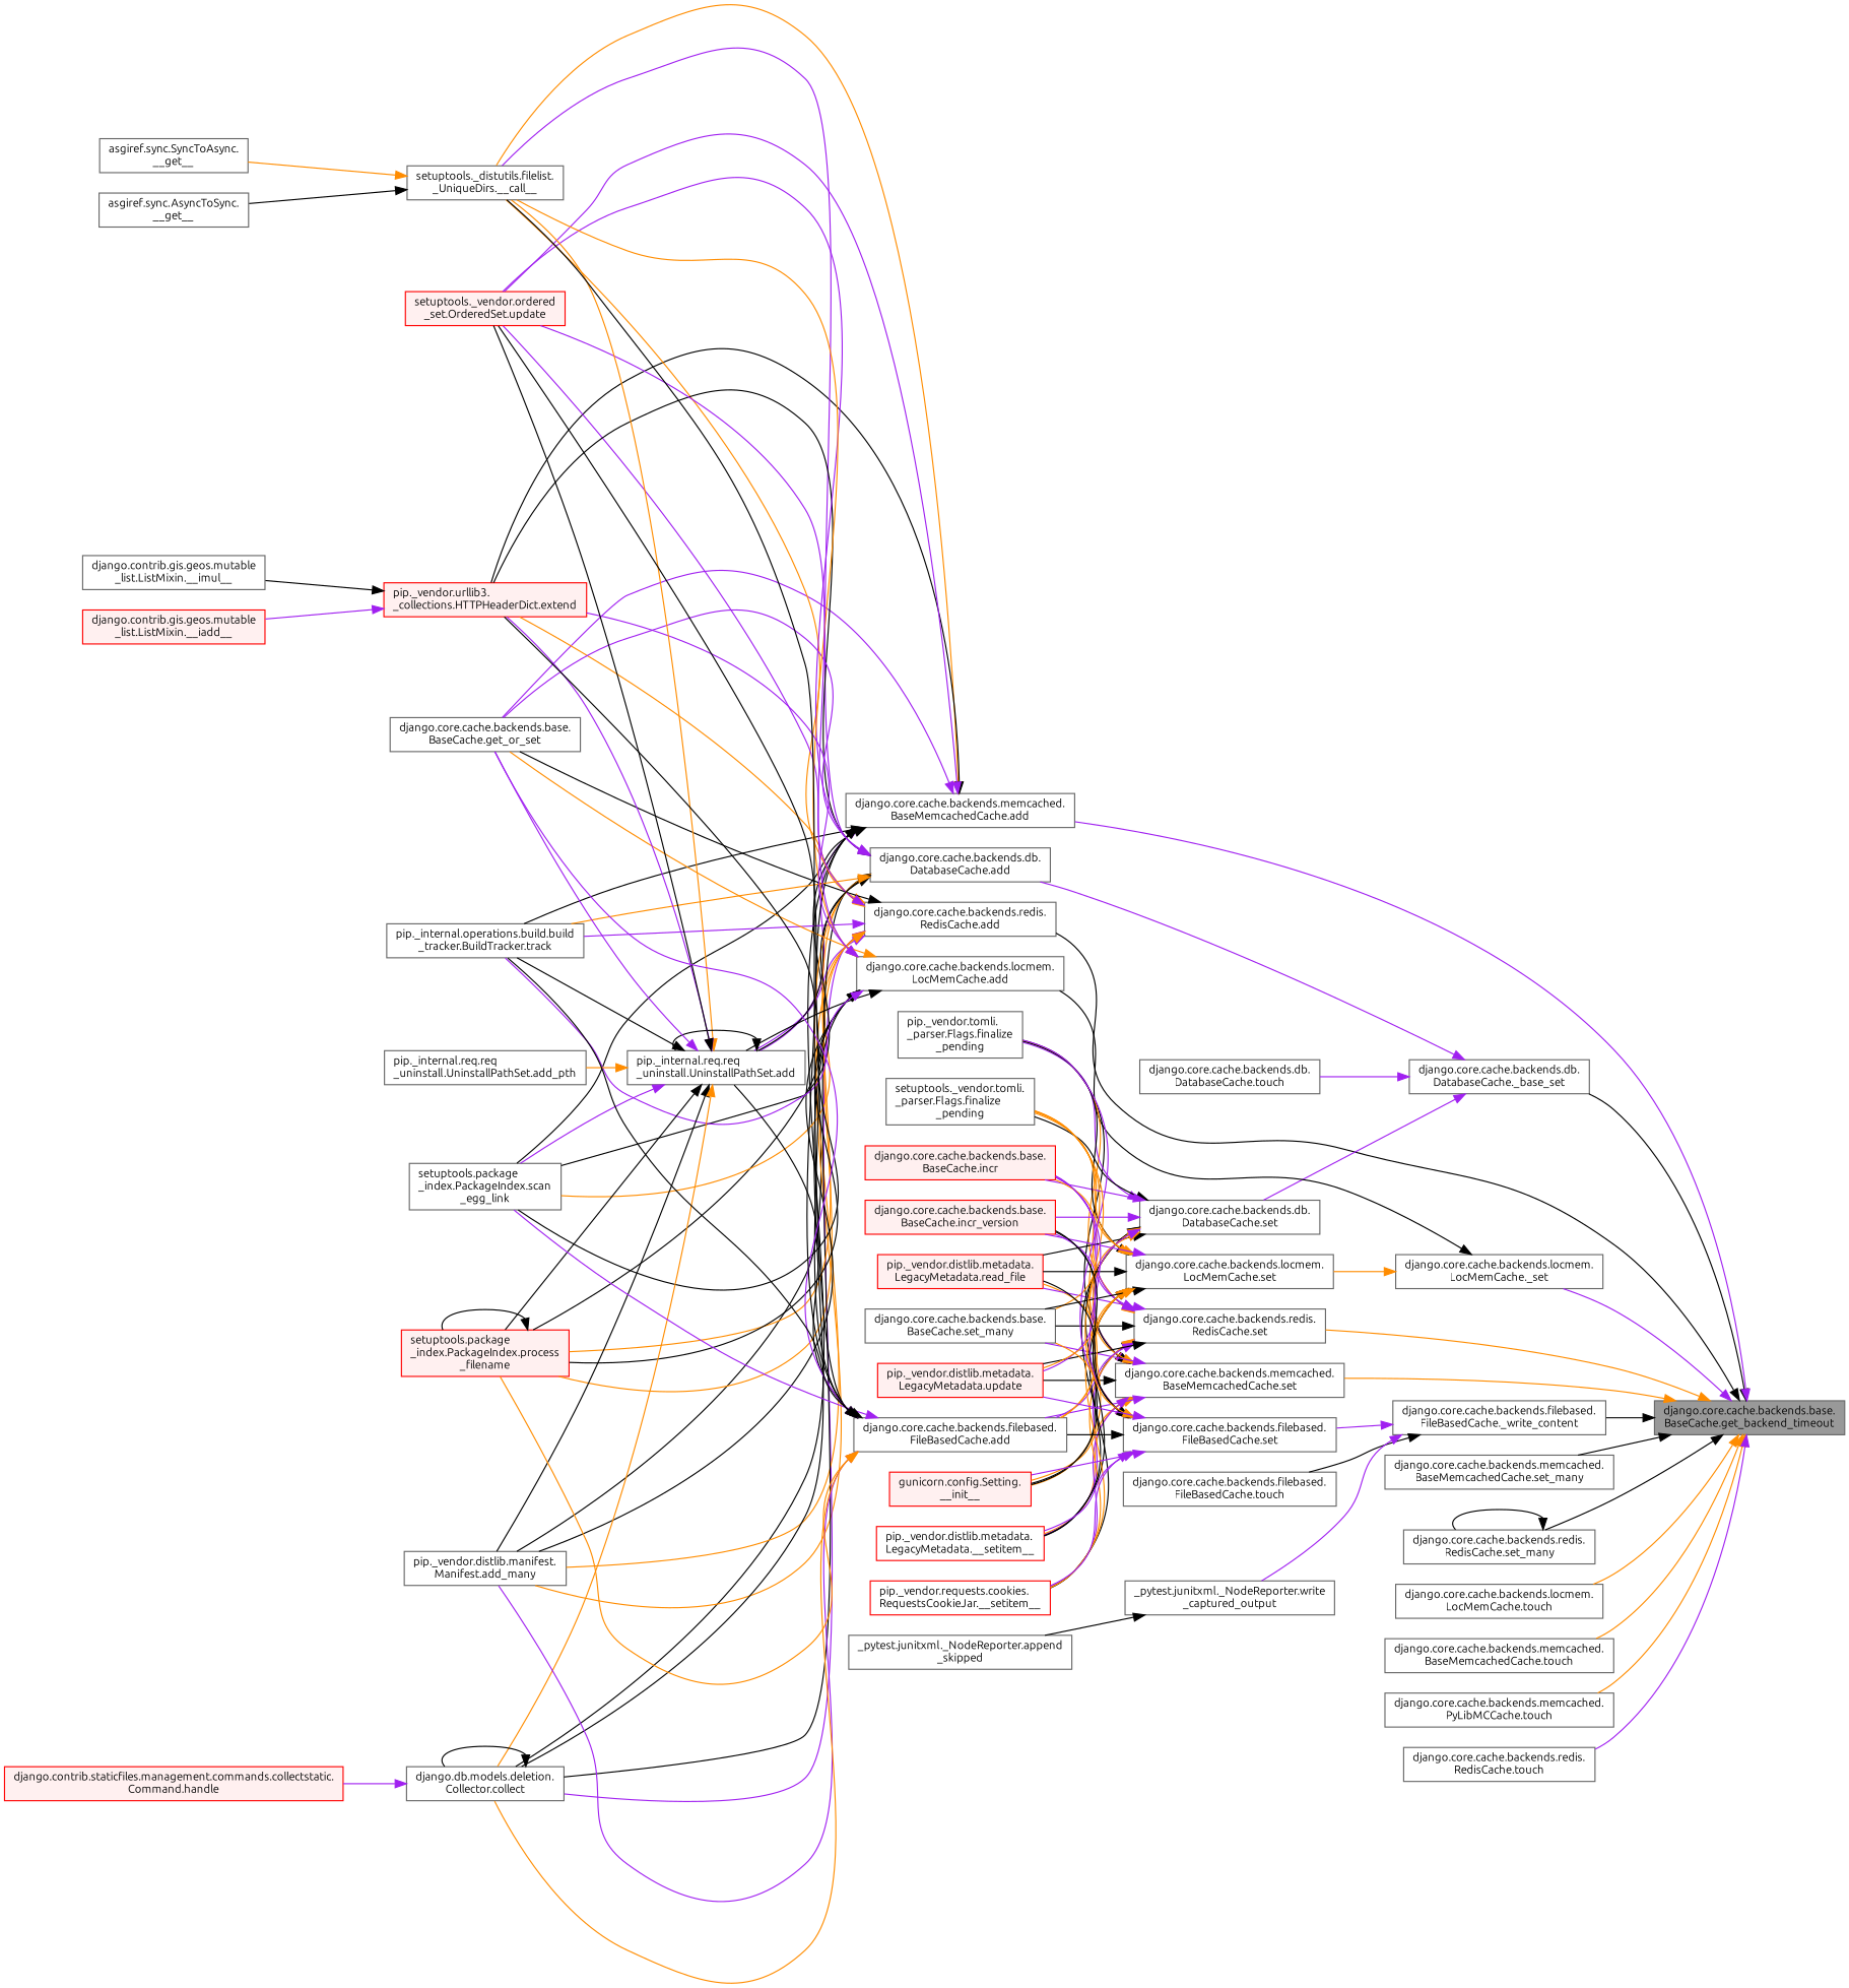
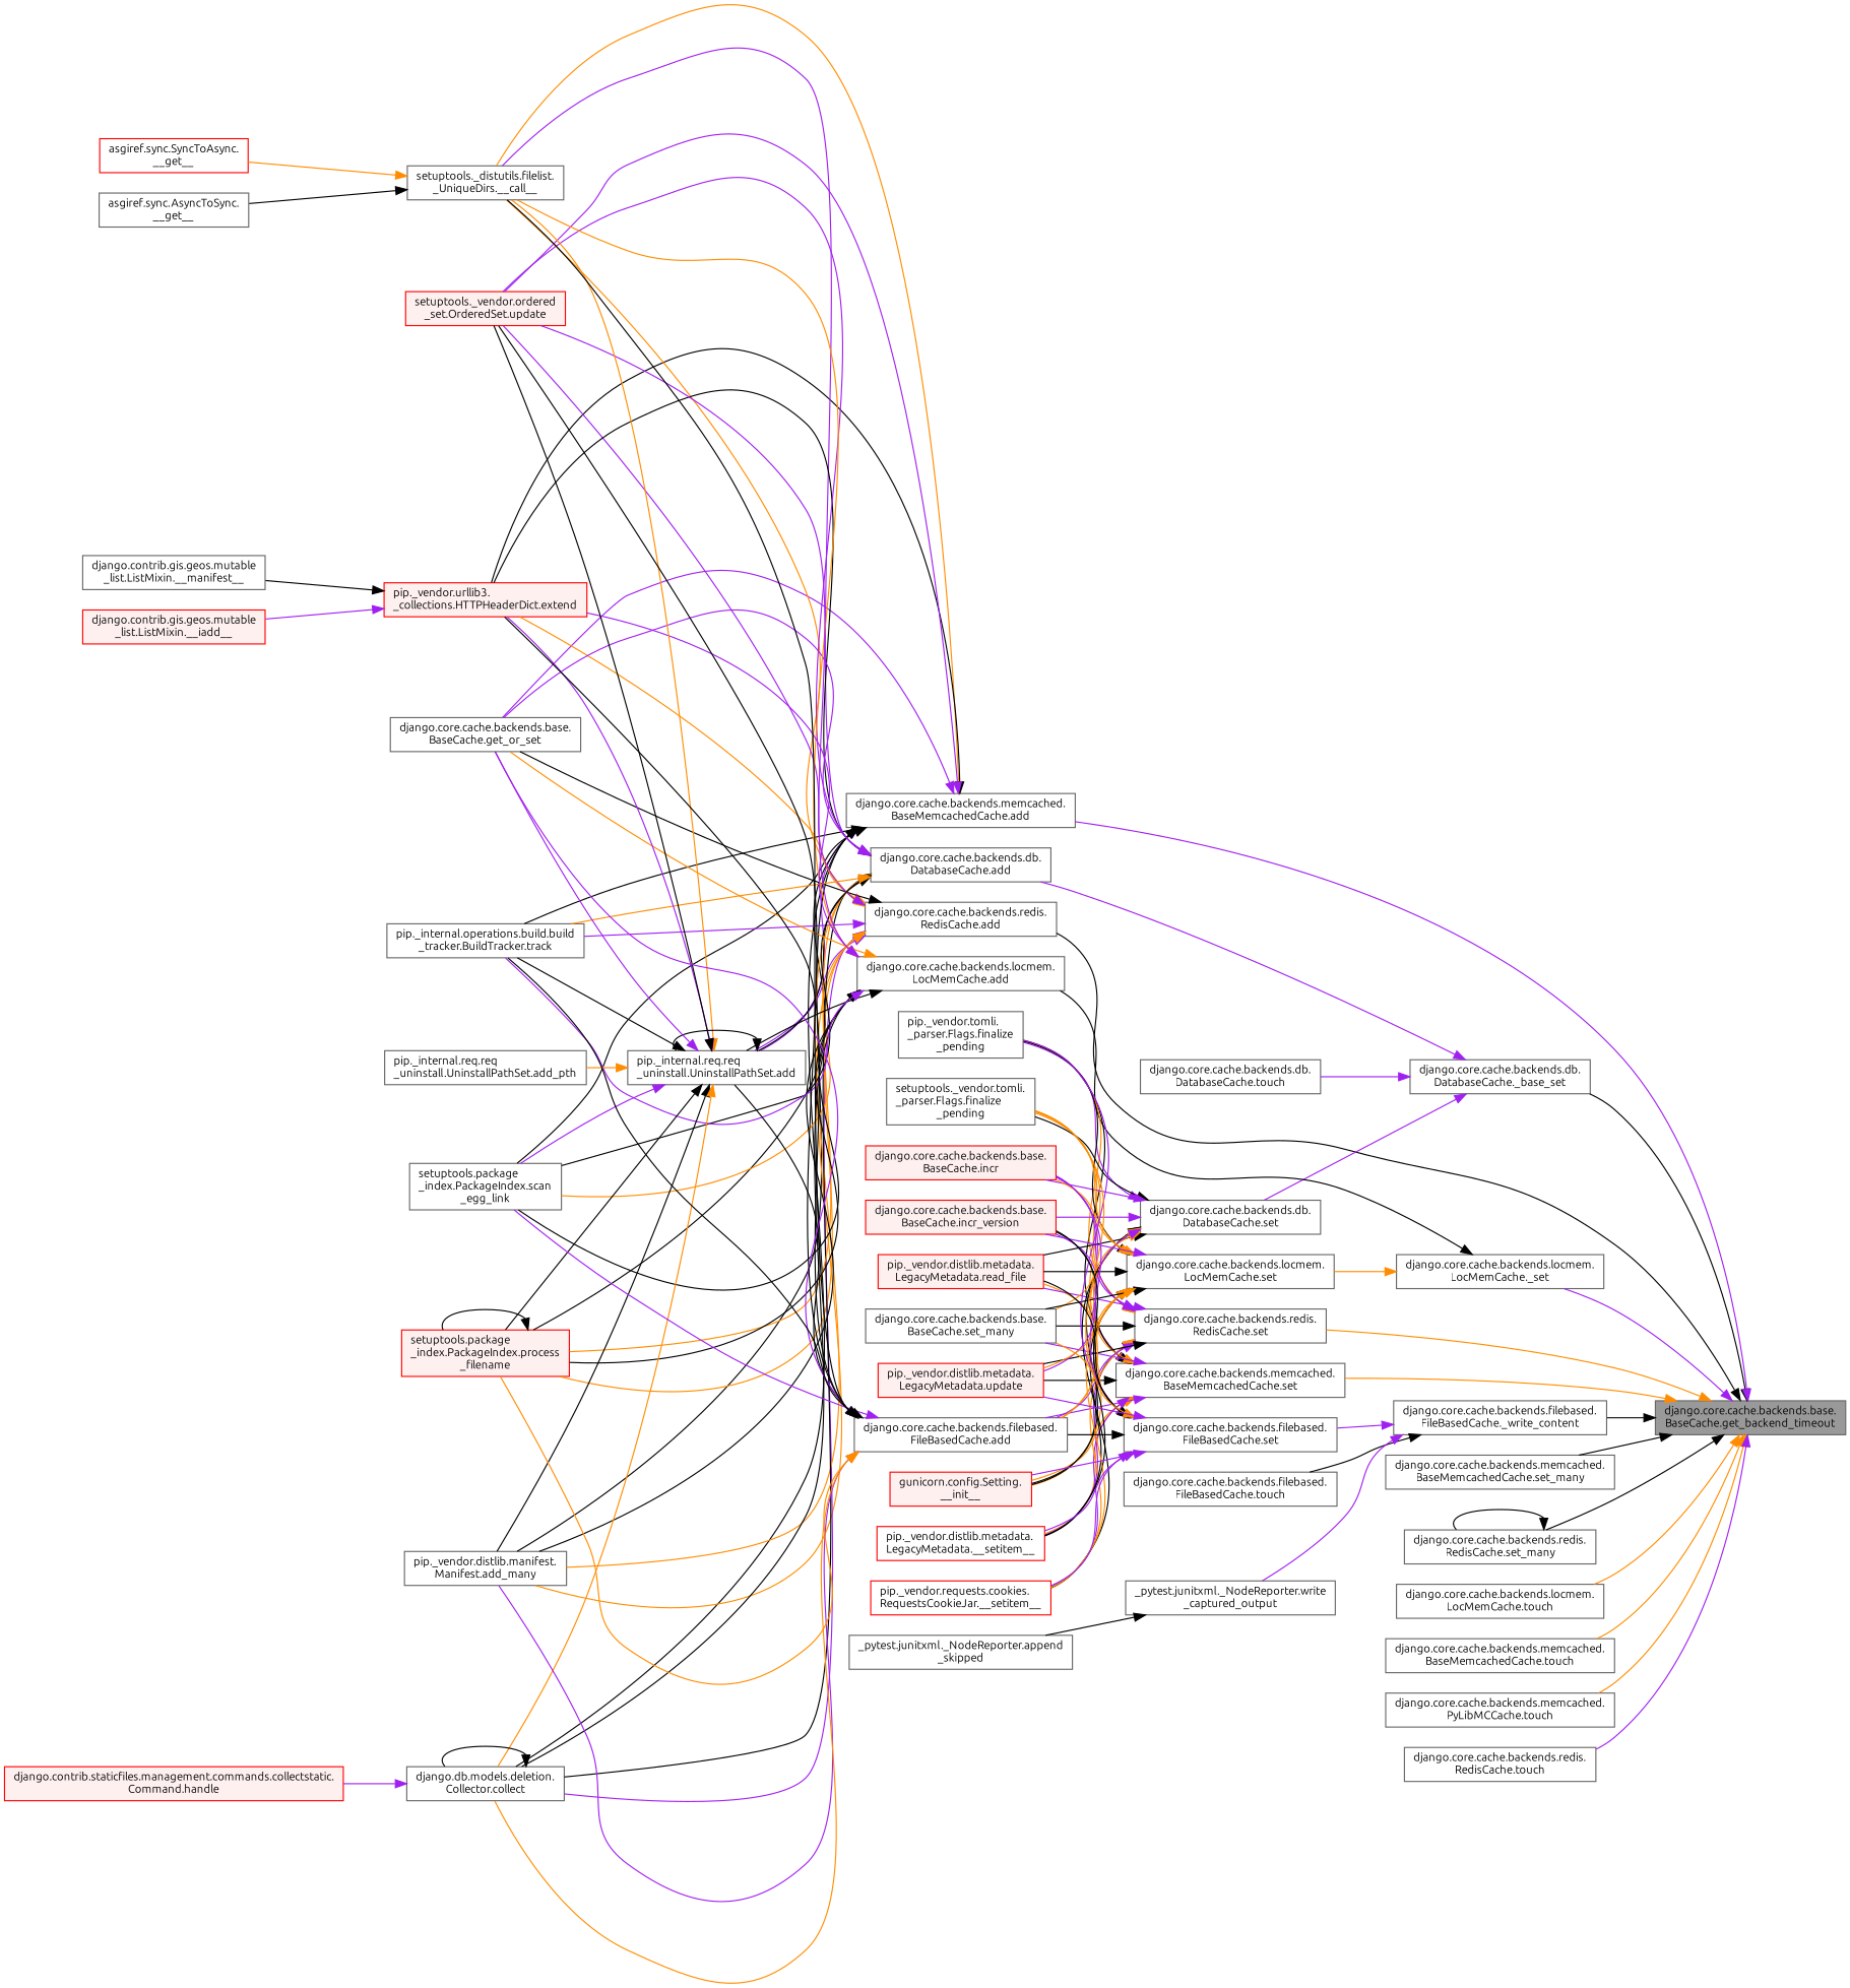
  digraph {
    fontname=Ubuntu
    rankdir=RL
    node [color=grey40 fillcolor=white fontname=Ubuntu fontsize=10 shape=box style=filled]
    edge [color=black dir=back fontname=Ubuntu fontsize=10 labelfontname=Helvetica labelfontsize=10 style=solid]
    n1 [color=gray40 fillcolor=grey60 fontcolor=black height=0.2 label="django.core.cache.backends.base.\lBaseCache.get_backend_timeout" width=0.4]
    n2 [height=0.2 label="django.core.cache.backends.db.\lDatabaseCache._base_set" width=0.4]
    n3 [height=0.2 label="django.core.cache.backends.locmem.\lLocMemCache._set" width=0.4]
    n4 [height=0.2 label="django.core.cache.backends.filebased.\lFileBasedCache._write_content" width=0.4]
    n5 [height=0.2 label="django.core.cache.backends.memcached.\lBaseMemcachedCache.add" width=0.4]
    n6 [height=0.2 label="django.core.cache.backends.redis.\lRedisCache.add" width=0.4]
    n7 [height=0.2 label="django.core.cache.backends.memcached.\lBaseMemcachedCache.set" width=0.4]
    n8 [height=0.2 label="django.core.cache.backends.redis.\lRedisCache.set" width=0.4]
    n9 [height=0.2 label="django.core.cache.backends.memcached.\lBaseMemcachedCache.set_many" width=0.4]
    n10 [height=0.2 label="django.core.cache.backends.redis.\lRedisCache.set_many" width=0.4]
    n11 [height=0.2 label="django.core.cache.backends.locmem.\lLocMemCache.touch" width=0.4]
    n12 [height=0.2 label="django.core.cache.backends.memcached.\lBaseMemcachedCache.touch" width=0.4]
    n13 [height=0.2 label="django.core.cache.backends.memcached.\lPyLibMCCache.touch" width=0.4]
    n14 [height=0.2 label="django.core.cache.backends.redis.\lRedisCache.touch" width=0.4]
    n15 [height=0.2 label="django.core.cache.backends.db.\lDatabaseCache.add" width=0.4]
    n16 [height=0.2 label="django.core.cache.backends.db.\lDatabaseCache.set" width=0.4]
    n17 [height=0.2 label="django.core.cache.backends.db.\lDatabaseCache.touch" width=0.4]
    n18 [height=0.2 label="django.core.cache.backends.locmem.\lLocMemCache.add" width=0.4]
    n19 [height=0.2 label="django.core.cache.backends.locmem.\lLocMemCache.set" width=0.4]
    n20 [height=0.2 label="django.core.cache.backends.filebased.\lFileBasedCache.set" width=0.4]
    n21 [height=0.2 label="django.core.cache.backends.filebased.\lFileBasedCache.touch" width=0.4]
    n22 [height=0.2 label="_pytest.junitxml._NodeReporter.write\l_captured_output" width=0.4]
    n23 [height=0.2 label="setuptools._distutils.filelist.\l_UniqueDirs.__call__" width=0.4]
    n24 [height=0.2 label="pip._internal.req.req\l_uninstall.UninstallPathSet.add" width=0.4]
    n25 [height=0.2 label="pip._vendor.distlib.manifest.\lManifest.add_many" width=0.4]
    n26 [height=0.2 label="django.db.models.deletion.\lCollector.collect" width=0.4]
    n27 [color=red fillcolor="#FFF0F0" height=0.2 label="pip._vendor.urllib3.\l_collections.HTTPHeaderDict.extend" width=0.4]
    n28 [height=0.2 label="django.core.cache.backends.base.\lBaseCache.get_or_set" width=0.4]
    n29 [color=red fillcolor="#FFF0F0" height=0.2 label="setuptools.package\l_index.PackageIndex.process\l_filename" width=0.4]
    n30 [height=0.2 label="setuptools.package\l_index.PackageIndex.scan\l_egg_link" width=0.4]
    n31 [height=0.2 label="pip._internal.operations.build.build\l_tracker.BuildTracker.track" width=0.4]
    n32 [color=red fillcolor="#FFF0F0" height=0.2 label="setuptools._vendor.ordered\l_set.OrderedSet.update" width=0.4]
    n33 [color=red fillcolor="#FFF0F0" height=0.2 label="gunicorn.config.Setting.\l__init__" width=0.4]
    n34 [color=red height=0.2 label="pip._vendor.distlib.metadata.\lLegacyMetadata.__setitem__" width=0.4]
    n35 [color=red height=0.2 label="pip._vendor.requests.cookies.\lRequestsCookieJar.__setitem__" width=0.4]
    n36 [height=0.2 label="django.core.cache.backends.filebased.\lFileBasedCache.add" width=0.4]
    n37 [height=0.2 label="pip._vendor.tomli.\l_parser.Flags.finalize\l_pending" width=0.4]
    n38 [height=0.2 label="setuptools._vendor.tomli.\l_parser.Flags.finalize\l_pending" width=0.4]
    n39 [color=red fillcolor="#FFF0F0" height=0.2 label="django.core.cache.backends.base.\lBaseCache.incr" width=0.4]
    n40 [color=red fillcolor="#FFF0F0" height=0.2 label="django.core.cache.backends.base.\lBaseCache.incr_version" width=0.4]
    n41 [color=red fillcolor="#FFF0F0" height=0.2 label="pip._vendor.distlib.metadata.\lLegacyMetadata.read_file" width=0.4]
    n42 [height=0.2 label="django.core.cache.backends.base.\lBaseCache.set_many" width=0.4]
    n43 [color=red fillcolor="#FFF0F0" height=0.2 label="pip._vendor.distlib.metadata.\lLegacyMetadata.update" width=0.4]
    n44 [height=0.2 label="asgiref.sync.AsyncToSync.\l__get__" width=0.4]
-   n45 [height=0.2 label="asgiref.sync.SyncToAsync.\l__get__" width=0.4]
+   n45 [color=red height=0.2 label="asgiref.sync.SyncToAsync.\l__get__" width=0.4]
    n46 [height=0.2 label="pip._internal.req.req\l_uninstall.UninstallPathSet.add_pth" width=0.4]
    n47 [color=red fillcolor="#FFF0F0" height=0.2 label="django.contrib.staticfiles.management.commands.collectstatic.\lCommand.handle" width=0.4]
    n48 [color=red fillcolor="#FFF0F0" height=0.2 label="django.contrib.gis.geos.mutable\l_list.ListMixin.__iadd__" width=0.4]
-   n49 [height=0.2 label="django.contrib.gis.geos.mutable\l_list.ListMixin.__imul__" width=0.4]
+   n49 [height=0.2 label="django.contrib.gis.geos.mutable\l_list.ListMixin.__manifest__" width=0.4]
    n50 [height=0.2 label="_pytest.junitxml._NodeReporter.append\l_skipped" width=0.4]
    n1 -> n2
    n1 -> n3 [color=purple]
    n1 -> n4
    n1 -> n5 [color=purple]
    n1 -> n6
    n1 -> n7 [color=darkorange]
    n1 -> n8 [color=darkorange]
    n1 -> n9
    n1 -> n10
    n1 -> n11 [color=darkorange]
    n1 -> n12 [color=darkorange]
    n1 -> n13 [color=darkorange]
    n1 -> n14 [color=purple]
    n2 -> n15 [color=purple]
    n2 -> n16 [color=purple]
    n2 -> n17 [color=purple]
    n3 -> n18
    n3 -> n19 [color=darkorange]
    n4 -> n20 [color=purple]
    n4 -> n21
    n4 -> n22 [color=purple]
    n5 -> n23 [color=darkorange]
    n5 -> n24 [color=purple]
    n5 -> n25
    n5 -> n26
    n5 -> n27
    n5 -> n28 [color=purple]
    n5 -> n29
    n5 -> n30
    n5 -> n31
    n5 -> n32 [color=purple]
    n6 -> n23 [color=darkorange]
    n6 -> n24 [color=purple]
    n6 -> n25 [color=darkorange]
    n6 -> n26 [color=purple]
    n6 -> n27 [color=darkorange]
    n6 -> n28
    n6 -> n29 [color=darkorange]
    n6 -> n30 [color=darkorange]
    n6 -> n31 [color=purple]
    n6 -> n32 [color=purple]
    n7 -> n33 [color=darkorange]
    n7 -> n34 [color=darkorange]
    n7 -> n35 [color=purple]
    n7 -> n36 [color=purple]
    n7 -> n37
    n7 -> n38 [color=darkorange]
    n7 -> n39 [color=purple]
    n7 -> n40
    n7 -> n41 [color=darkorange]
    n7 -> n42 [color=purple]
    n7 -> n43
    n8 -> n33
    n8 -> n34 [color=purple]
    n8 -> n35 [color=darkorange]
    n8 -> n36 [color=purple]
    n8 -> n37 [color=darkorange]
    n8 -> n38 [color=darkorange]
    n8 -> n39 [color=purple]
    n8 -> n40 [color=purple]
    n8 -> n41 [color=purple]
    n8 -> n42
    n8 -> n43
    n10 -> n10
    n15 -> n23 [color=purple]
    n15 -> n24
    n15 -> n25 [color=darkorange]
    n15 -> n26
    n15 -> n27
    n15 -> n28 [color=purple]
    n15 -> n29 [color=darkorange]
    n15 -> n30
    n15 -> n31 [color=darkorange]
    n15 -> n32 [color=purple]
    n16 -> n33 [color=darkorange]
    n16 -> n34
    n16 -> n35
    n16 -> n36 [color=darkorange]
    n16 -> n37 [color=purple]
    n16 -> n38
    n16 -> n39 [color=purple]
    n16 -> n40 [color=purple]
    n16 -> n41
    n16 -> n42 [color=darkorange]
    n16 -> n43 [color=purple]
    n18 -> n23 [color=darkorange]
    n18 -> n24
    n18 -> n25
    n18 -> n26
    n18 -> n27 [color=purple]
    n18 -> n28 [color=darkorange]
    n18 -> n29
    n18 -> n30
    n18 -> n31 [color=purple]
    n18 -> n32 [color=purple]
    n19 -> n33
    n19 -> n34
    n19 -> n35 [color=darkorange]
    n19 -> n36 [color=darkorange]
    n19 -> n37
    n19 -> n38 [color=darkorange]
    n19 -> n39 [color=darkorange]
    n19 -> n40 [color=purple]
    n19 -> n41
    n19 -> n42
    n19 -> n43 [color=darkorange]
    n20 -> n33 [color=purple]
    n20 -> n34 [color=purple]
    n20 -> n35 [color=purple]
    n20 -> n36
    n20 -> n37 [color=purple]
    n20 -> n38 [color=darkorange]
    n20 -> n39 [color=purple]
    n20 -> n40
    n20 -> n41
    n20 -> n42 [color=darkorange]
    n20 -> n43 [color=purple]
    n22 -> n50
    n23 -> n44
    n23 -> n45 [color=darkorange]
    n24 -> n23 [color=darkorange]
    n24 -> n24
    n24 -> n25
    n24 -> n26 [color=darkorange]
    n24 -> n27 [color=purple]
    n24 -> n28 [color=purple]
    n24 -> n29
    n24 -> n30 [color=purple]
    n24 -> n31
    n24 -> n32
    n24 -> n46 [color=darkorange]
    n26 -> n26
    n26 -> n47 [color=purple]
    n27 -> n48 [color=purple]
    n27 -> n49
    n29 -> n29
    n36 -> n23
    n36 -> n24
    n36 -> n25 [color=purple]
    n36 -> n26 [color=darkorange]
    n36 -> n27
    n36 -> n28 [color=purple]
    n36 -> n29 [color=darkorange]
    n36 -> n30 [color=purple]
    n36 -> n31
    n36 -> n32
  }
